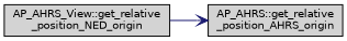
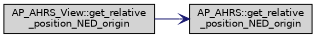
  digraph {
    rankdir=LR
    node [color=black fillcolor=lightgrey fontname=Helvetica fontsize=10 shape=record style=filled]
    n1 [fontcolor=black height=0.2 label="AP_AHRS_View::get_relative\l_position_NED_origin" width=0.4]
-   n2 [height=0.2 label="AP_AHRS::get_relative\l_position_AHRS_origin" width=0.4]
+   n2 [height=0.2 label="AP_AHRS::get_relative\l_position_NED_origin" width=0.4]
    n1 -> n2 [color=midnightblue fontname=Helvetica fontsize=10 labelfontname=Helvetica labelfontsize=10 style=solid arrowhead=vee]
  }
